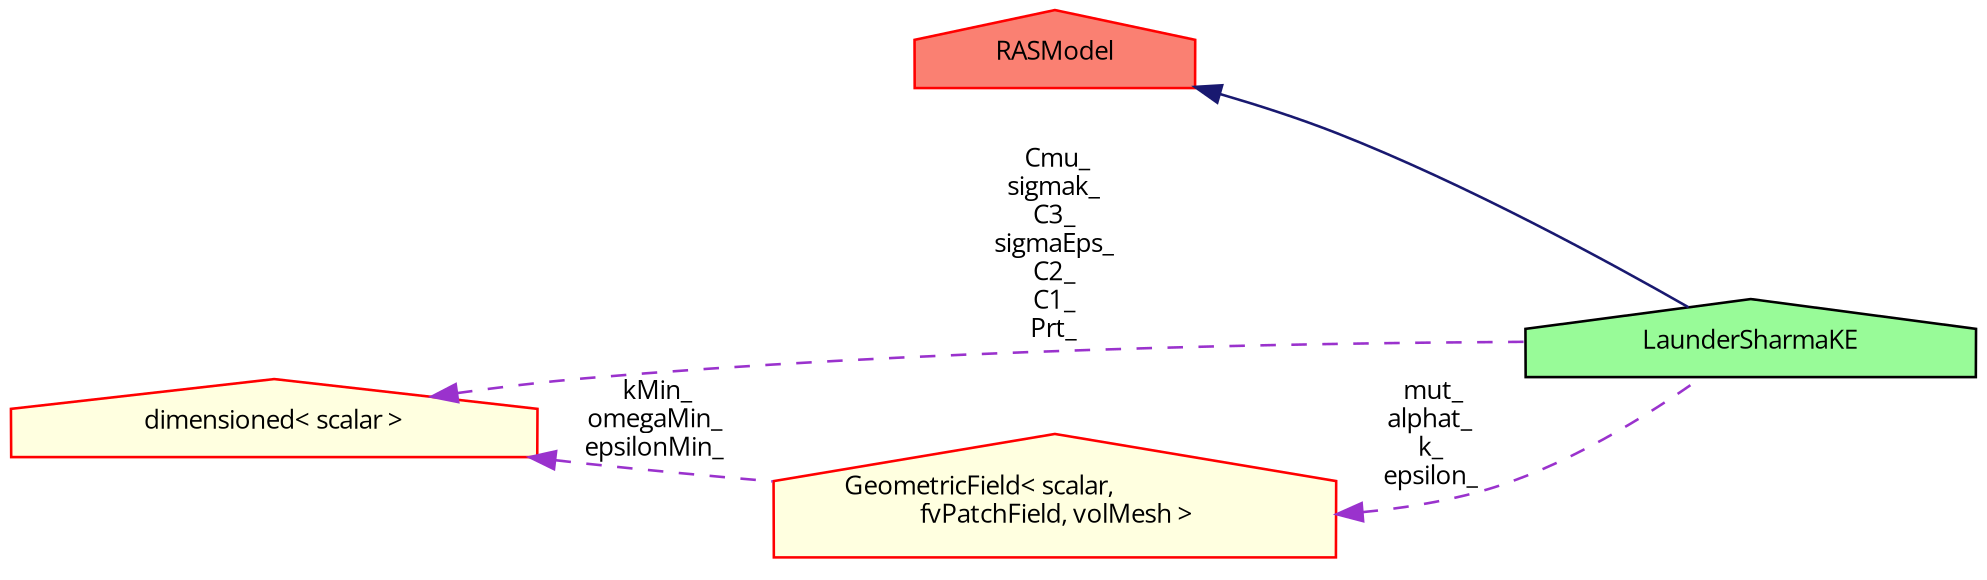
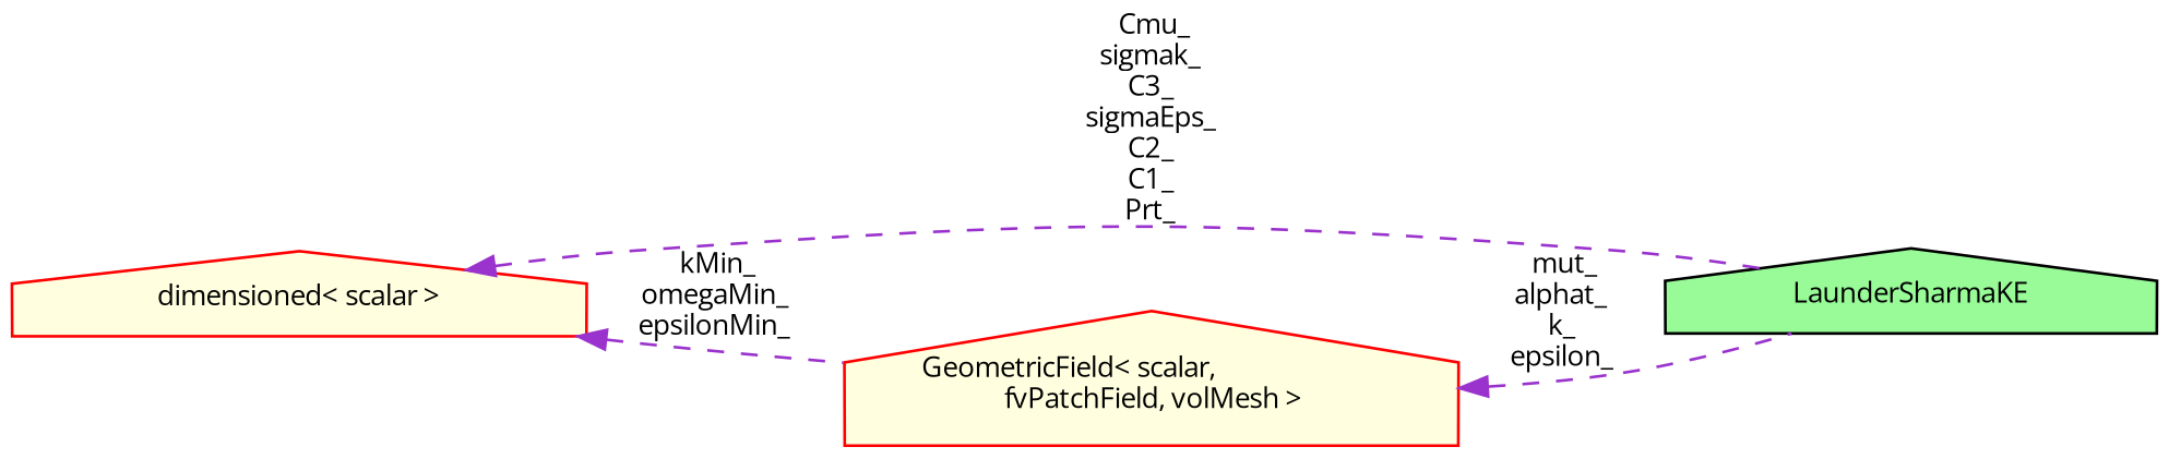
  digraph {
    fontname="Open Sans"
    rankdir=LR
    node [color=red fillcolor=lightyellow fontname="Open Sans" fontsize=10 shape=house style=filled]
    edge [color=darkorchid3 dir=back fontname="Open Sans" fontsize=10 labelfontname=FreeSans labelfontsize=10 style=dashed]
    n1 [color=black fillcolor=palegreen fontcolor=black height=0.2 label=LaunderSharmaKE width=0.4]
-   n2 [fillcolor=salmon height=0.2 label=RASModel width=0.4]
    n3 [height=0.2 label="dimensioned\< scalar \>" width=0.4]
    n4 [height=0.2 label="GeometricField\< scalar,\l fvPatchField, volMesh \>" width=0.4]
-   n2 -> n1 [color=midnightblue style=solid]
    n3 -> n1 [label=" Cmu_\nsigmak_\nC3_\nsigmaEps_\nC2_\nC1_\nPrt_"]
    n3 -> n4 [label=" kMin_\nomegaMin_\nepsilonMin_"]
    n4 -> n1 [label=" mut_\nalphat_\nk_\nepsilon_"]
  }
